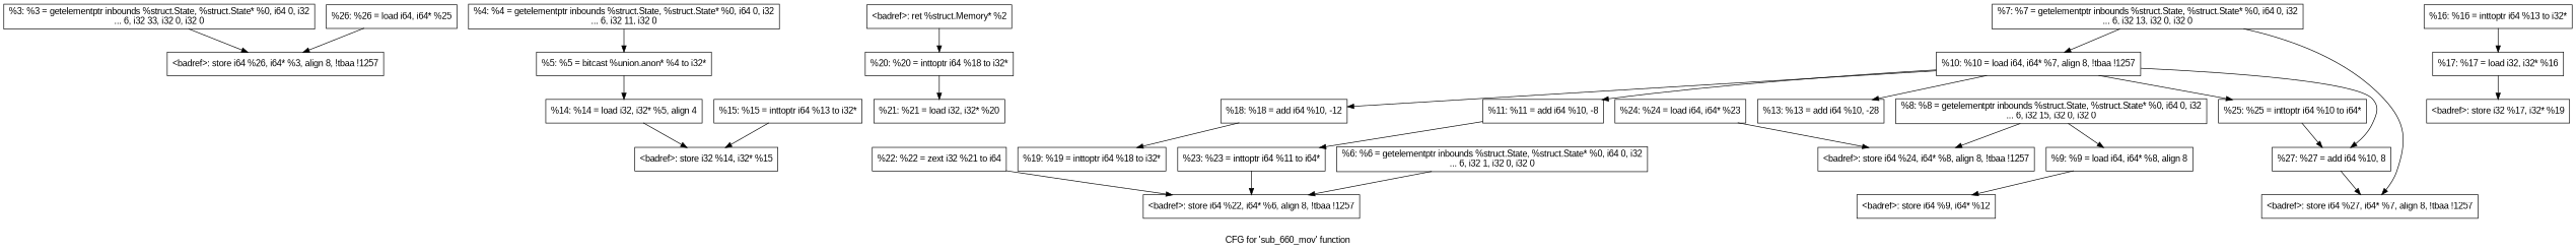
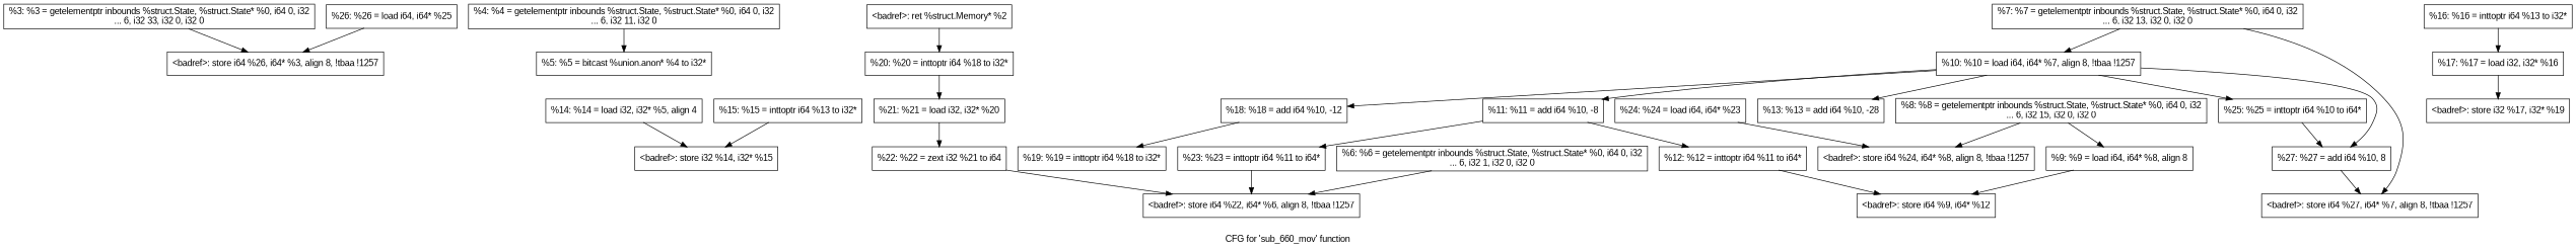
  digraph {
    fontname="Liberation Sans"
    label="CFG for 'sub_660_mov' function"
    node [fontname="Liberation Sans" shape=record]
    edge [fontname="Liberation Sans"]
    n1 [label="{%3:  %3 = getelementptr inbounds %struct.State, %struct.State* %0, i64 0, i32\l... 6, i32 33, i32 0, i32 0}"]
    n2 [label="{\<badref\>:  store i64 %26, i64* %3, align 8, !tbaa !1257}"]
    n3 [label="{%4:  %4 = getelementptr inbounds %struct.State, %struct.State* %0, i64 0, i32\l... 6, i32 11, i32 0}"]
    n4 [label="{%5:  %5 = bitcast %union.anon* %4 to i32*}"]
    n5 [label="{%14:  %14 = load i32, i32* %5, align 4}"]
    n6 [label="{\<badref\>:  store i32 %14, i32* %15}"]
    n7 [label="{%6:  %6 = getelementptr inbounds %struct.State, %struct.State* %0, i64 0, i32\l... 6, i32 1, i32 0, i32 0}"]
    n8 [label="{\<badref\>:  store i64 %22, i64* %6, align 8, !tbaa !1257}"]
    n9 [label="{%7:  %7 = getelementptr inbounds %struct.State, %struct.State* %0, i64 0, i32\l... 6, i32 13, i32 0, i32 0}"]
    n10 [label="{\<badref\>:  store i64 %27, i64* %7, align 8, !tbaa !1257}"]
    n11 [label="{%10:  %10 = load i64, i64* %7, align 8, !tbaa !1257}"]
    n12 [label="{%27:  %27 = add i64 %10, 8}"]
    n13 [label="{%25:  %25 = inttoptr i64 %10 to i64*}"]
    n14 [label="{%18:  %18 = add i64 %10, -12}"]
    n15 [label="{%13:  %13 = add i64 %10, -28}"]
    n16 [label="{%11:  %11 = add i64 %10, -8}"]
    n17 [label="{%19:  %19 = inttoptr i64 %18 to i32*}"]
    n18 [label="{%23:  %23 = inttoptr i64 %11 to i64*}"]
+   n19 [label="{%12:  %12 = inttoptr i64 %11 to i64*}"]
    n20 [label="{%8:  %8 = getelementptr inbounds %struct.State, %struct.State* %0, i64 0, i32\l... 6, i32 15, i32 0, i32 0}"]
    n21 [label="{\<badref\>:  store i64 %24, i64* %8, align 8, !tbaa !1257}"]
    n22 [label="{%9:  %9 = load i64, i64* %8, align 8}"]
    n23 [label="{\<badref\>:  store i64 %9, i64* %12}"]
    n24 [label="{%26:  %26 = load i64, i64* %25}"]
    n25 [label="{%20:  %20 = inttoptr i64 %18 to i32*}"]
    n26 [label="{%21:  %21 = load i32, i32* %20}"]
    n27 [label="{%16:  %16 = inttoptr i64 %13 to i32*}"]
    n28 [label="{%17:  %17 = load i32, i32* %16}"]
    n29 [label="{%15:  %15 = inttoptr i64 %13 to i32*}"]
    n30 [label="{%24:  %24 = load i64, i64* %23}"]
    n31 [label="{\<badref\>:  store i32 %17, i32* %19}"]
    n32 [label="{%22:  %22 = zext i32 %21 to i64}"]
    n33 [label="{\<badref\>:  ret %struct.Memory* %2}"]
    n1 -> n2
    n3 -> n4
-   n4 -> n5
    n5 -> n6
    n7 -> n8
    n9 -> n10
    n9 -> n11
    n11 -> n12
    n11 -> n13
    n11 -> n14
    n11 -> n15
    n11 -> n16
    n12 -> n10
    n13 -> n12
    n14 -> n17
    n16 -> n18
+   n16 -> n19
    n18 -> n8
+   n19 -> n23
    n20 -> n21
    n20 -> n22
    n22 -> n23
    n24 -> n2
    n25 -> n26
+   n26 -> n32
    n27 -> n28
    n28 -> n31
    n29 -> n6
    n30 -> n21
    n32 -> n8
    n33 -> n25
  }
